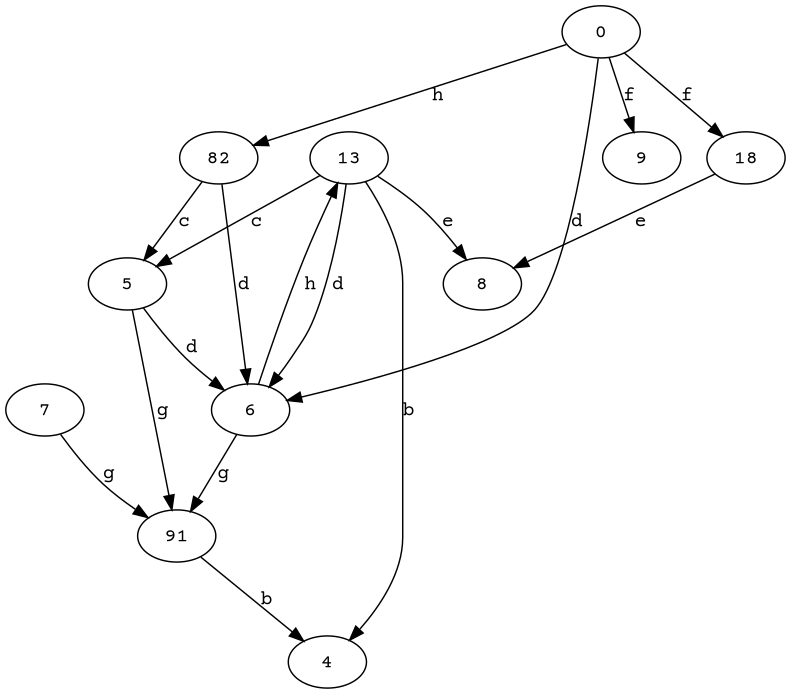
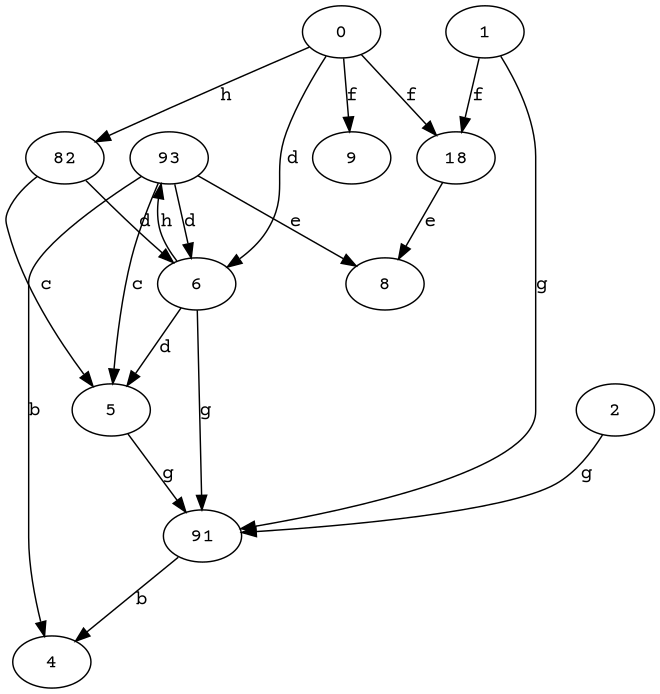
  strict digraph {
    fontname="Courier Prime"
    node [fontname="Courier Prime"]
    edge [fontname="Courier Prime"]
    n1 [label=18]
+   1
    n3 [label=91]
    8
    4
-   2 [label=7]
+   2
    5
    6
-   13
+   13 [label=93]
    0
    9
    n12 [label=82]
    n1 -> 8 [label=e]
+   1 -> n1 [label=f]
+   1 -> n3 [label=g]
    n3 -> 4 [label=b]
    2 -> n3 [label=g]
    5 -> n3 [label=g]
-   5 -> 6 [label=d]
+   6 -> 5 [label=d]
    6 -> n3 [label=g]
    6 -> 13 [label=h]
    13 -> 8 [label=e]
    13 -> 4 [label=b]
    13 -> 5 [label=c]
    13 -> 6 [label=d]
    0 -> n1 [label=f]
    0 -> 6 [label=d]
    0 -> 9 [label=f]
    0 -> n12 [label=h]
    n12 -> 5 [label=c]
    n12 -> 6 [label=d]
  }
